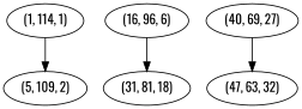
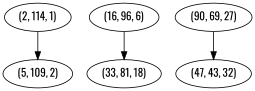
  digraph {
    fontname=Oswald
    node [fontname=Oswald]
    edge [fontname=Oswald]
-   "(2, 114, 1)" [label="(1, 114, 1)"]
+   "(2, 114, 1)"
    "(5, 109, 2)"
    "(16, 96, 6)"
-   "(31, 81, 18)"
-   "(40, 69, 27)"
-   "(47, 63, 32)"
+   "(31, 81, 18)" [label="(33, 81, 18)"]
+   "(40, 69, 27)" [label="(90, 69, 27)"]
+   "(47, 63, 32)" [label="(47, 43, 32)"]
    "(2, 114, 1)" -> "(5, 109, 2)"
    "(16, 96, 6)" -> "(31, 81, 18)"
    "(40, 69, 27)" -> "(47, 63, 32)"
  }
